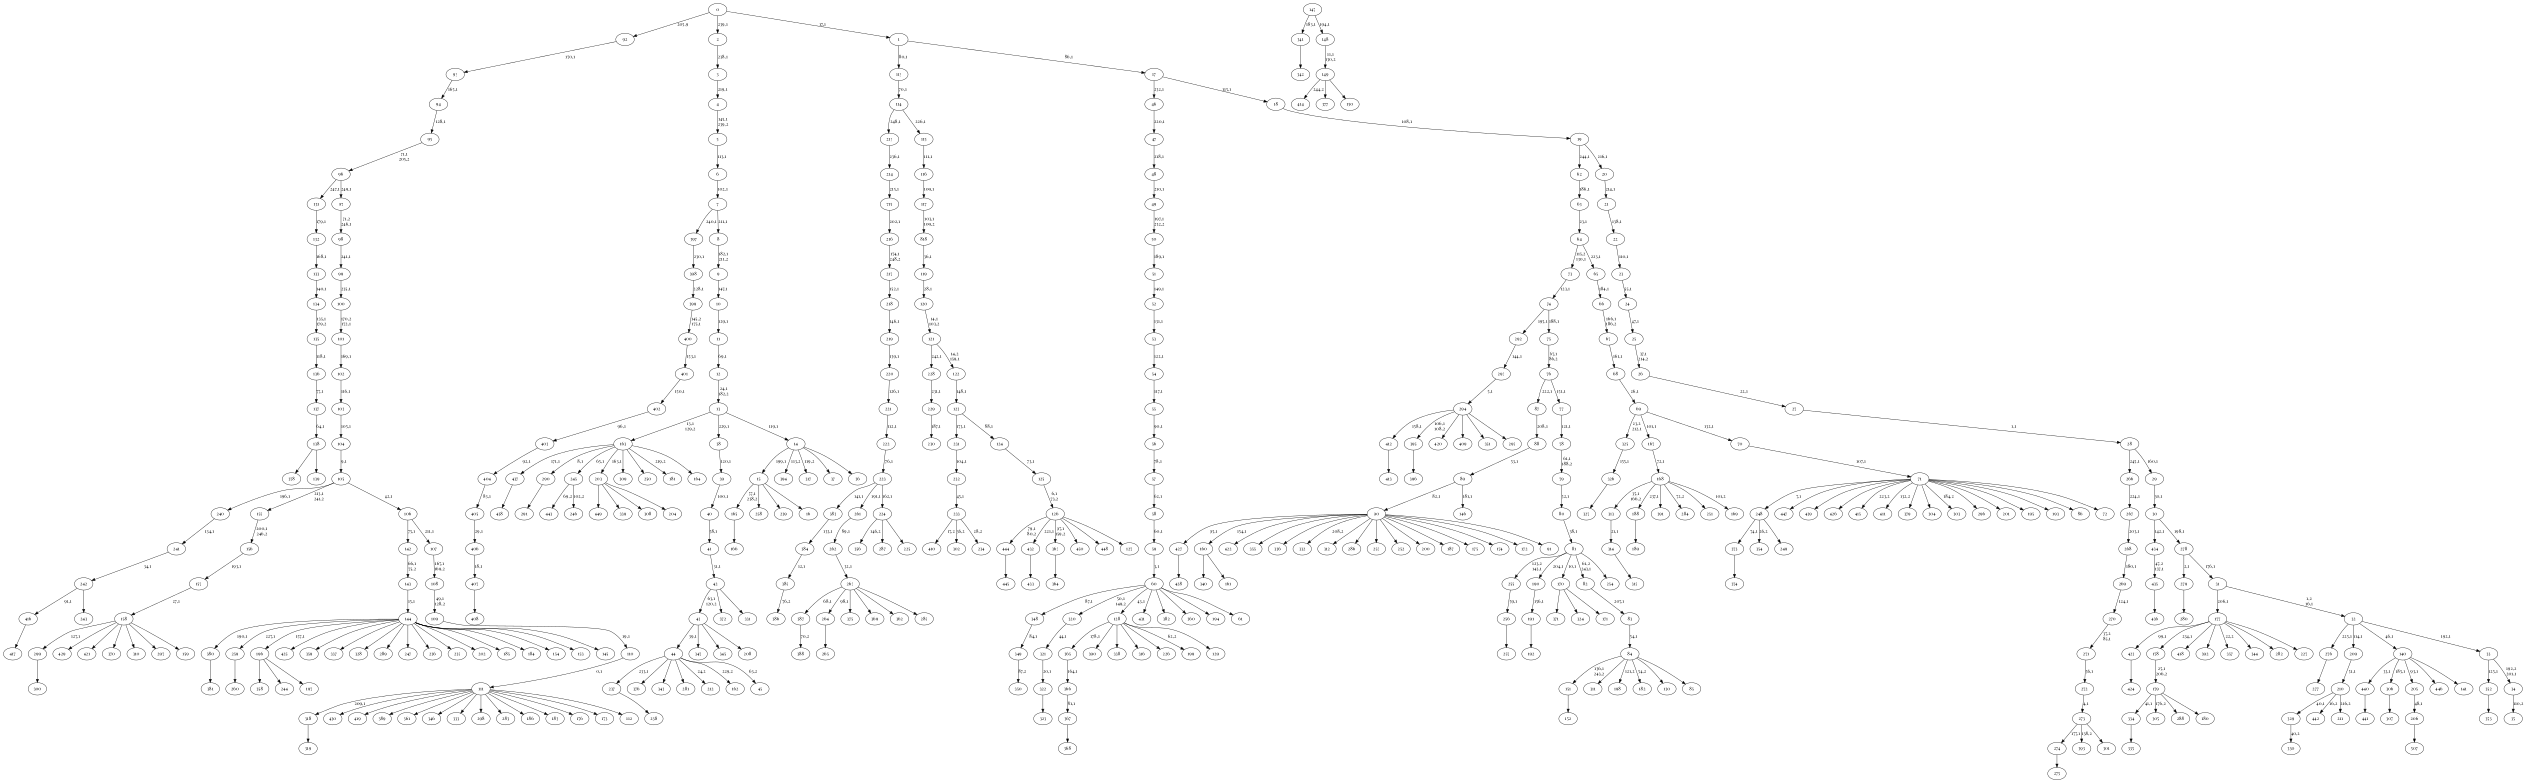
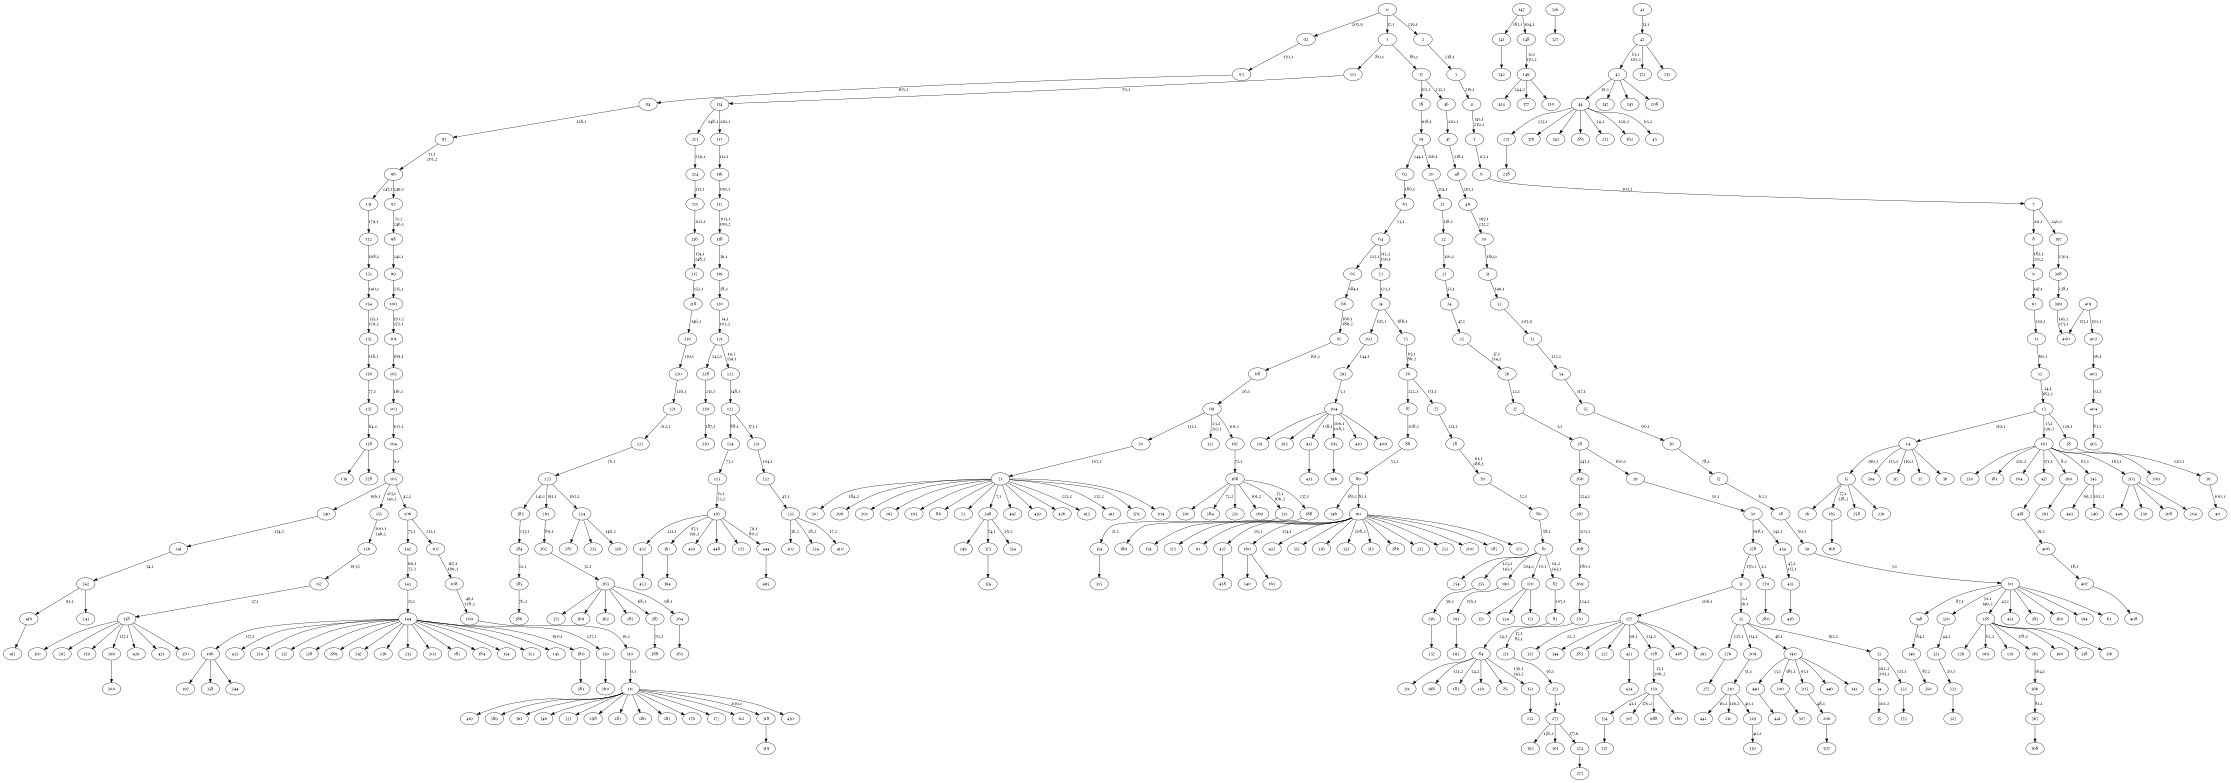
  digraph {
    fontname="Playfair Display"
    node [fontname="Playfair Display"]
    edge [fontname="Playfair Display"]
    444
-   445
+   445 [label=495]
    440
    441
    437
    438
    435
    436
    434
    432
    433
    427
    428
    423
    424
    416
    417
    412
    413
    407
    408
    406
    405
    404
    403
    402
    401
    400
    399
    398
    397
    395
    396
    387
    388
    385
    386
    384
    383
    380
    381
    373
    374
    367
    368
    366
    365
    363
    364
    352
    353
    349
    350
    348
    341
    342
    334
    335
    329
    330
    326
    327
    325
    322
    323
    321
    320
    318
    319
    314
    315
    313
    306
    307
    299
    300
    294
    420
    409
    351
    295
    293
    292
    290
    291
    279
    280
    278
    31
    276
    277
    274
    275
    273
    393
    301
    272
    271
    270
    269
    268
    267
    266
    264
    265
    263
    375
    369
    362
    285
    262
    261
    259
    260
    256
    257
    255
    248
    354
    249
    245
    443
    246
    242
    243
    241
    240
    237
    238
    233
    410
    302
    234
    232
    231
    229
    230
    228
    224
    356
    287
    225
    223
    222
    221
    220
    219
    218
    217
    216
    n151 [label=715]
    214
    213
    210
    442
    211
    209
    n158 [label=507]
    206
    205
    203
    449
    339
    308
    204
    196
    358
    244
    197
    191
    192
    190
    188
    189
    179
    305
-   288
+   288 [label=988]
    180
    178
    177
    418
    392
    357
    344
    282
    227
    170
    371
    324
    171
    168
    391
    284
    251
    169
    167
    165
    166
    163
    309
    250
    181
    164
    160
    340
    161
    158
    429
    421
    370
    310
    297
    159
    157
    156
    155
    151
    152
    149
    414
    377
    150
    148
    147
    144
    425
    359
    337
    328
    289
    247
    236
    235
    202
    185
    184
    154
    153
    145
    143
    142
    140
    446
    141
    138
    378
    139
    137
    136
    135
    134
    133
    132
    131
    128
    390
    338
    316
    226
    199
    129
    126
    450
    448
    127
    125
    124
    123
    122
    121
    120
    119
-   118 [label=818]
+   118
    117
    116
    115
    114
    113
    111
    430
    419
    389
    361
    346
    333
    298
    283
    186
    183
    176
    173
    112
    110
    109
    108
    107
    106
    105
    104
    103
    102
    101
    100
    99
    98
    97
    96
    95
    94
    93
    92
    90
    422
    355
    336
    332
    312
    286
    253
    252
    200
    187
    175
    174
    172
    91
    89
    146
    88
    87
    84
    311
    198
    182
    130
    85
    83
    82
    81
    254
    80
    79
    78
    77
    76
    75
    74
    73
    71
    447
    439
    426
    415
    411
    379
    304
    303
    296
    201
    195
    193
    86
    72
    70
    69
    68
    67
    66
    65
    64
    63
    62
    60
    431
    382
    360
    194
    61
    59
    58
    57
    56
    55
    54
    53
    52
    51
    50
    49
    48
    47
    46
    44
    376
    343
    281
    212
    162
    45
    43
    347
    345
    208
    42
    372
    331
    41
    40
    39
    38
    34
    35
    33
    32
    30
    29
    28
    27
    26
    25
    24
    23
    22
    21
    20
    19
    18
    17
    15
    258
    239
    16
    14
    394
    317
    37
    36
    13
    12
    11
    10
    9
    8
    7
    6
    5
    4
    3
    2
    1
    0
    444 -> 445
    440 -> 441
    437 -> 438
    435 -> 436
    434 -> 435 [label="47,2\n137,1"]
    432 -> 433
    427 -> 428
    423 -> 424
    416 -> 417
    412 -> 413
    407 -> 408
    406 -> 407 [label="18,1"]
-   405 -> 406 [label="29,1"]
+   438 -> 406 [label="29,1"]
    404 -> 405 [label="83,1"]
    403 -> 404 [label="92,1"]
    402 -> 403 [label="96,1"]
    401 -> 402 [label="150,1"]
-   400 -> 401 [label="153,1"]
+   401 -> 400 [label="153,1"]
    399 -> 400 [label="145,2\n175,1"]
    398 -> 399 [label="228,1"]
    397 -> 398 [label="230,1"]
    395 -> 396
    387 -> 388 [label="70,2"]
    385 -> 386 [label="76,2"]
    384 -> 385 [label="12,1"]
    383 -> 384 [label="133,1"]
    380 -> 381
    373 -> 374
    367 -> 368
    366 -> 367 [label="81,1"]
    365 -> 366 [label="164,1"]
    363 -> 364
    352 -> 353
    349 -> 350 [label="87,2"]
    348 -> 349 [label="84,1"]
    341 -> 342
    334 -> 335
    329 -> 330 [label="40,2"]
    326 -> 327
-   325 -> 326 [label="155,1"]
    322 -> 323
    321 -> 322 [label="20,1"]
    320 -> 321 [label="44,1"]
    318 -> 319
    314 -> 315
    313 -> 314 [label="21,1"]
    306 -> 307
    299 -> 300
    294 -> 412 [label="158,1"]
    294 -> 395 [label="106,1\n108,2"]
    294 -> 420
    294 -> 409
    294 -> 351
    294 -> 295
    293 -> 294 [label="5,1"]
    292 -> 293 [label="144,1"]
    290 -> 291
    279 -> 280
    278 -> 279 [label="2,1"]
    278 -> 31 [label="176,1"]
    31 -> 177 [label="206,1"]
    31 -> 32 [label="1,2\n16,1"]
    276 -> 277
    274 -> 275
-   273 -> 274 [label="177,1"]
+   273 -> 274 [label="177,6"]
    273 -> 393 [label="138,2"]
    273 -> 301
    272 -> 273 [label="4,1"]
    271 -> 272 [label="56,1"]
    270 -> 271 [label="37,2\n85,1"]
    269 -> 270 [label="124,1"]
    268 -> 269 [label="180,1"]
    267 -> 268 [label="203,1"]
    266 -> 267 [label="224,1"]
    264 -> 265
    263 -> 387 [label="68,1"]
    263 -> 264 [label="98,1"]
    263 -> 375
    263 -> 369
    263 -> 362
    263 -> 285
    262 -> 263 [label="32,1"]
    261 -> 262 [label="89,1"]
    259 -> 260
    256 -> 257
    255 -> 256 [label="59,1"]
    248 -> 373 [label="74,1"]
    248 -> 354 [label="26,2"]
    248 -> 249
    245 -> 443 [label="69,2"]
    245 -> 246 [label="102,2"]
    242 -> 416 [label="91,1"]
    242 -> 243
    241 -> 242 [label="34,1"]
    240 -> 241 [label="134,1"]
    237 -> 238
    233 -> 410 [label="17,2"]
    233 -> 302 [label="36,2"]
    233 -> 234 [label="28,2"]
    232 -> 233 [label="45,1"]
    231 -> 232 [label="104,1"]
    229 -> 230 [label="187,1"]
    228 -> 229 [label="231,1"]
    224 -> 356 [label="146,2"]
    224 -> 287
    224 -> 225
    223 -> 383 [label="141,1"]
    223 -> 261 [label="191,1"]
    223 -> 224 [label="162,1"]
    222 -> 223 [label="76,1"]
    221 -> 222 [label="112,1"]
    220 -> 221 [label="126,1"]
    219 -> 220 [label="139,1"]
    218 -> 219 [label="146,1"]
    217 -> 218 [label="152,1"]
    216 -> 217 [label="174,1\n248,2"]
    n151 -> 216 [label="202,1"]
    214 -> n151 [label="215,1"]
    213 -> 214 [label="236,1"]
    210 -> 329 [label="40,1"]
    210 -> 442 [label="16,2"]
    210 -> 211 [label="216,2"]
    209 -> 210 [label="51,1"]
    206 -> n158
    205 -> 206 [label="48,1"]
    203 -> 449
    203 -> 339
    203 -> 308
    203 -> 204
    196 -> 358
    196 -> 244
    196 -> 197
    191 -> 192
    190 -> 191 [label="156,1"]
    188 -> 189
    179 -> 334 [label="41,1"]
    179 -> 305 [label="176,2"]
    179 -> 288
    179 -> 180
    178 -> 179 [label="25,1\n206,2"]
    177 -> 423 [label="99,1"]
    177 -> 178 [label="234,1"]
    177 -> 418
    177 -> 392
    177 -> 357 [label="22,2"]
    177 -> 344
    177 -> 282
    177 -> 227
    170 -> 371
    170 -> 324
    170 -> 171
    168 -> 313 [label="35,1\n166,2"]
    168 -> 188 [label="237,1"]
    168 -> 391
    168 -> 284 [label="72,2"]
    168 -> 251
    168 -> 169 [label="101,2"]
    167 -> 168 [label="72,1"]
    165 -> 166
    163 -> 437 [label="171,1"]
    163 -> 290 [label="8,1"]
    163 -> 245 [label="65,1"]
    163 -> 203 [label="163,1"]
    163 -> 309
    163 -> 250
    163 -> 181 [label="219,2"]
    163 -> 164
    160 -> 340
    160 -> 161
    158 -> 299 [label="127,1"]
    158 -> 429
    158 -> 421
    158 -> 370
    158 -> 310
    158 -> 297
    158 -> 159
    157 -> 158 [label="27,1"]
    156 -> 157 [label="193,1"]
    155 -> 156 [label="200,1\n246,2"]
    151 -> 152
    149 -> 414 [label="244,2"]
    149 -> 377
    149 -> 150
    148 -> 149 [label="11,1\n130,2"]
    147 -> 341 [label="183,1"]
    147 -> 148 [label="194,1"]
    144 -> 380 [label="190,1"]
    144 -> 259 [label="227,1"]
    144 -> 196 [label="157,1"]
    144 -> 425
    144 -> 359
    144 -> 337
    144 -> 328
    144 -> 289
    144 -> 247
    144 -> 236
    144 -> 235
    144 -> 202
    144 -> 185
    144 -> 184
    144 -> 154
    144 -> 153
    144 -> 145
    143 -> 144 [label="15,1"]
    142 -> 143 [label="66,1\n75,2"]
    140 -> 440 [label="33,1"]
    140 -> 306 [label="185,1"]
    140 -> 205 [label="93,1"]
    140 -> 446
    140 -> 141
    138 -> 378
    138 -> 139
    137 -> 138 [label="64,1"]
    136 -> 137 [label="77,1"]
    135 -> 136 [label="118,1"]
    134 -> 135 [label="135,1\n179,2"]
    133 -> 134 [label="140,1"]
    132 -> 133 [label="168,1"]
    131 -> 132 [label="179,1"]
    128 -> 365 [label="178,1"]
    128 -> 390
    128 -> 338
    128 -> 316
    128 -> 226
    128 -> 199 [label="62,2"]
    128 -> 129
    126 -> 444 [label="79,1\n80,2"]
    126 -> 432 [label="221,1"]
    126 -> 363 [label="97,1\n159,2"]
    126 -> 450
    126 -> 448
    126 -> 127
    125 -> 126 [label="6,1\n73,2"]
    124 -> 125 [label="73,1"]
    123 -> 231 [label="173,1"]
    123 -> 124 [label="88,1"]
    122 -> 123 [label="148,1"]
    121 -> 228 [label="242,1"]
    121 -> 122 [label="14,2\n159,1"]
    120 -> 121 [label="14,1\n103,2"]
    119 -> 120 [label="28,1"]
    118 -> 119 [label="36,1"]
    117 -> 118 [label="103,1\n109,2"]
    116 -> 117 [label="109,1"]
    115 -> 116 [label="111,1"]
    114 -> 213 [label="248,1"]
    114 -> 115 [label="226,1"]
    113 -> 114 [label="70,1"]
    111 -> 318 [label="209,1"]
    111 -> 430
    111 -> 419
    111 -> 389
    111 -> 361
    111 -> 346
    111 -> 333
    111 -> 298
    111 -> 283
    111 -> 186
    111 -> 183
    111 -> 176
    111 -> 173
    111 -> 112
    110 -> 111 [label="0,1"]
    109 -> 110 [label="19,1"]
    108 -> 109 [label="49,1\n128,2"]
    107 -> 108 [label="167,1\n169,2"]
    106 -> 142 [label="75,1"]
    106 -> 107 [label="211,1"]
    105 -> 240 [label="196,1"]
    105 -> 155 [label="213,1\n241,2"]
    105 -> 106 [label="42,1"]
    104 -> 105 [label="9,1"]
    103 -> 104 [label="105,1"]
    102 -> 103 [label="116,1"]
    101 -> 102 [label="169,1"]
    100 -> 101 [label="170,2\n172,1"]
    99 -> 100 [label="235,1"]
    98 -> 99 [label="241,1"]
    97 -> 98 [label="71,2\n246,1"]
    96 -> 131 [label="247,1"]
    96 -> 97 [label="249,1"]
    95 -> 96 [label="71,1\n205,2"]
    94 -> 95 [label="128,1"]
    93 -> 94 [label="165,1"]
    92 -> 93 [label="170,1"]
    90 -> 427 [label="95,1"]
    90 -> 160 [label="154,1"]
    90 -> 422
    90 -> 355
    90 -> 336
    90 -> 332 [label="208,2"]
    90 -> 312
    90 -> 286
    90 -> 253
    90 -> 252
    90 -> 200
    90 -> 187
    90 -> 175
    90 -> 174
    90 -> 172
    90 -> 91
    89 -> 90 [label="82,1"]
    89 -> 146 [label="181,1"]
    88 -> 89 [label="53,1"]
    87 -> 88 [label="208,1"]
    84 -> 151 [label="136,1\n243,2"]
    84 -> 311
    84 -> 198 [label="121,2"]
    84 -> 182 [label="54,2"]
    84 -> 130
    84 -> 85
    83 -> 84 [label="54,1"]
    82 -> 83 [label="207,1"]
    81 -> 255 [label="123,2\n143,1"]
    81 -> 190 [label="204,1"]
    81 -> 170 [label="10,1"]
    81 -> 82 [label="61,2\n243,1"]
    81 -> 254
    80 -> 81 [label="38,1"]
    79 -> 80 [label="52,1"]
    78 -> 79 [label="61,1\n188,2"]
    77 -> 78 [label="121,1"]
    76 -> 87 [label="222,1"]
    76 -> 77 [label="151,1"]
    75 -> 76 [label="67,1\n86,2"]
    74 -> 292 [label="195,1"]
    74 -> 75 [label="188,1"]
    73 -> 74 [label="123,1"]
    71 -> 248 [label="7,1"]
    71 -> 447
    71 -> 439
    71 -> 426
    71 -> 415 [label="223,2"]
    71 -> 411 [label="132,2"]
    71 -> 379
    71 -> 304
    71 -> 303 [label="184,2"]
    71 -> 296
    71 -> 201
    71 -> 195
    71 -> 193
    71 -> 86
    71 -> 72
    70 -> 71 [label="107,1"]
    69 -> 325 [label="23,2\n212,1"]
    69 -> 167 [label="101,1"]
    69 -> 70 [label="132,1"]
    68 -> 69 [label="26,1"]
    67 -> 68 [label="161,1"]
    66 -> 67 [label="166,1\n186,2"]
    65 -> 66 [label="184,1"]
    64 -> 73 [label="115,2\n130,1"]
    64 -> 65 [label="223,1"]
    63 -> 64 [label="23,1"]
    62 -> 63 [label="186,1"]
    60 -> 348 [label="87,1"]
    60 -> 320 [label="50,1\n149,2"]
    60 -> 128 [label="43,1"]
    60 -> 431
    60 -> 382
    60 -> 360
    60 -> 194
    60 -> 61
    59 -> 60 [label="3,1"]
    58 -> 59 [label="60,1"]
    57 -> 58 [label="62,1"]
    56 -> 57 [label="78,1"]
    55 -> 56 [label="90,1"]
    54 -> 55 [label="117,1"]
    53 -> 54 [label="122,1"]
-   52 -> 53 [label="131,1"]
+   52 -> 53 [label="205,9"]
    51 -> 52 [label="149,1"]
    50 -> 51 [label="189,1"]
    49 -> 50 [label="197,1\n232,2"]
    48 -> 49 [label="210,1"]
    47 -> 48 [label="218,1"]
    46 -> 47 [label="220,1"]
    44 -> 237 [label="233,1"]
    44 -> 376
    44 -> 343
    44 -> 281
    44 -> 212 [label="24,2"]
    44 -> 162 [label="229,2"]
    44 -> 45 [label="63,2"]
    43 -> 44 [label="39,1"]
    43 -> 347
    43 -> 345
    43 -> 208
    42 -> 43 [label="63,1\n120,2"]
    42 -> 372
    42 -> 331
    41 -> 42 [label="31,1"]
-   40 -> 41 [label="58,1"]
    39 -> 40 [label="100,1"]
    38 -> 39 [label="120,1"]
    34 -> 35 [label="110,2"]
    33 -> 352 [label="125,1"]
    33 -> 34 [label="192,2\n201,1"]
    32 -> 276 [label="225,1"]
    32 -> 209 [label="114,1"]
    32 -> 140 [label="46,1"]
    32 -> 33 [label="192,1"]
    30 -> 434 [label="142,1"]
    30 -> 278 [label="198,1"]
    29 -> 30 [label="30,1"]
    28 -> 266 [label="245,1"]
    28 -> 29 [label="160,1"]
    27 -> 28 [label="1,1"]
    26 -> 27 [label="22,1"]
    25 -> 26 [label="37,1\n214,2"]
    24 -> 25 [label="47,1"]
    23 -> 24 [label="55,1"]
    22 -> 23 [label="110,1"]
    21 -> 22 [label="138,1"]
    20 -> 21 [label="214,1"]
    19 -> 62 [label="244,1"]
    19 -> 20 [label="216,1"]
    18 -> 19 [label="108,1"]
    17 -> 46 [label="232,1"]
    17 -> 18 [label="115,1"]
    15 -> 165 [label="57,1\n238,2"]
    15 -> 258
    15 -> 239
    15 -> 16
    14 -> 15 [label="199,1"]
    14 -> 394 [label="113,2"]
    14 -> 317 [label="119,2"]
    14 -> 37
    14 -> 36
    13 -> 163 [label="13,1\n129,2"]
    13 -> 38 [label="229,1"]
    13 -> 14 [label="119,1"]
    12 -> 13 [label="24,1\n182,2"]
    11 -> 12 [label="69,1"]
    10 -> 11 [label="129,1"]
    9 -> 10 [label="147,1"]
    8 -> 9 [label="182,1\n211,2"]
    7 -> 397 [label="240,1"]
    7 -> 8 [label="211,1"]
    6 -> 7 [label="102,1"]
    5 -> 6 [label="113,1"]
    4 -> 5 [label="145,1\n239,2"]
    3 -> 4 [label="219,1"]
    2 -> 3 [label="238,1"]
    1 -> 113 [label="80,1"]
    1 -> 17 [label="86,1"]
    0 -> 92 [label="205,9"]
    0 -> 2 [label="239,1"]
    0 -> 1 [label="17,1"]
  }
